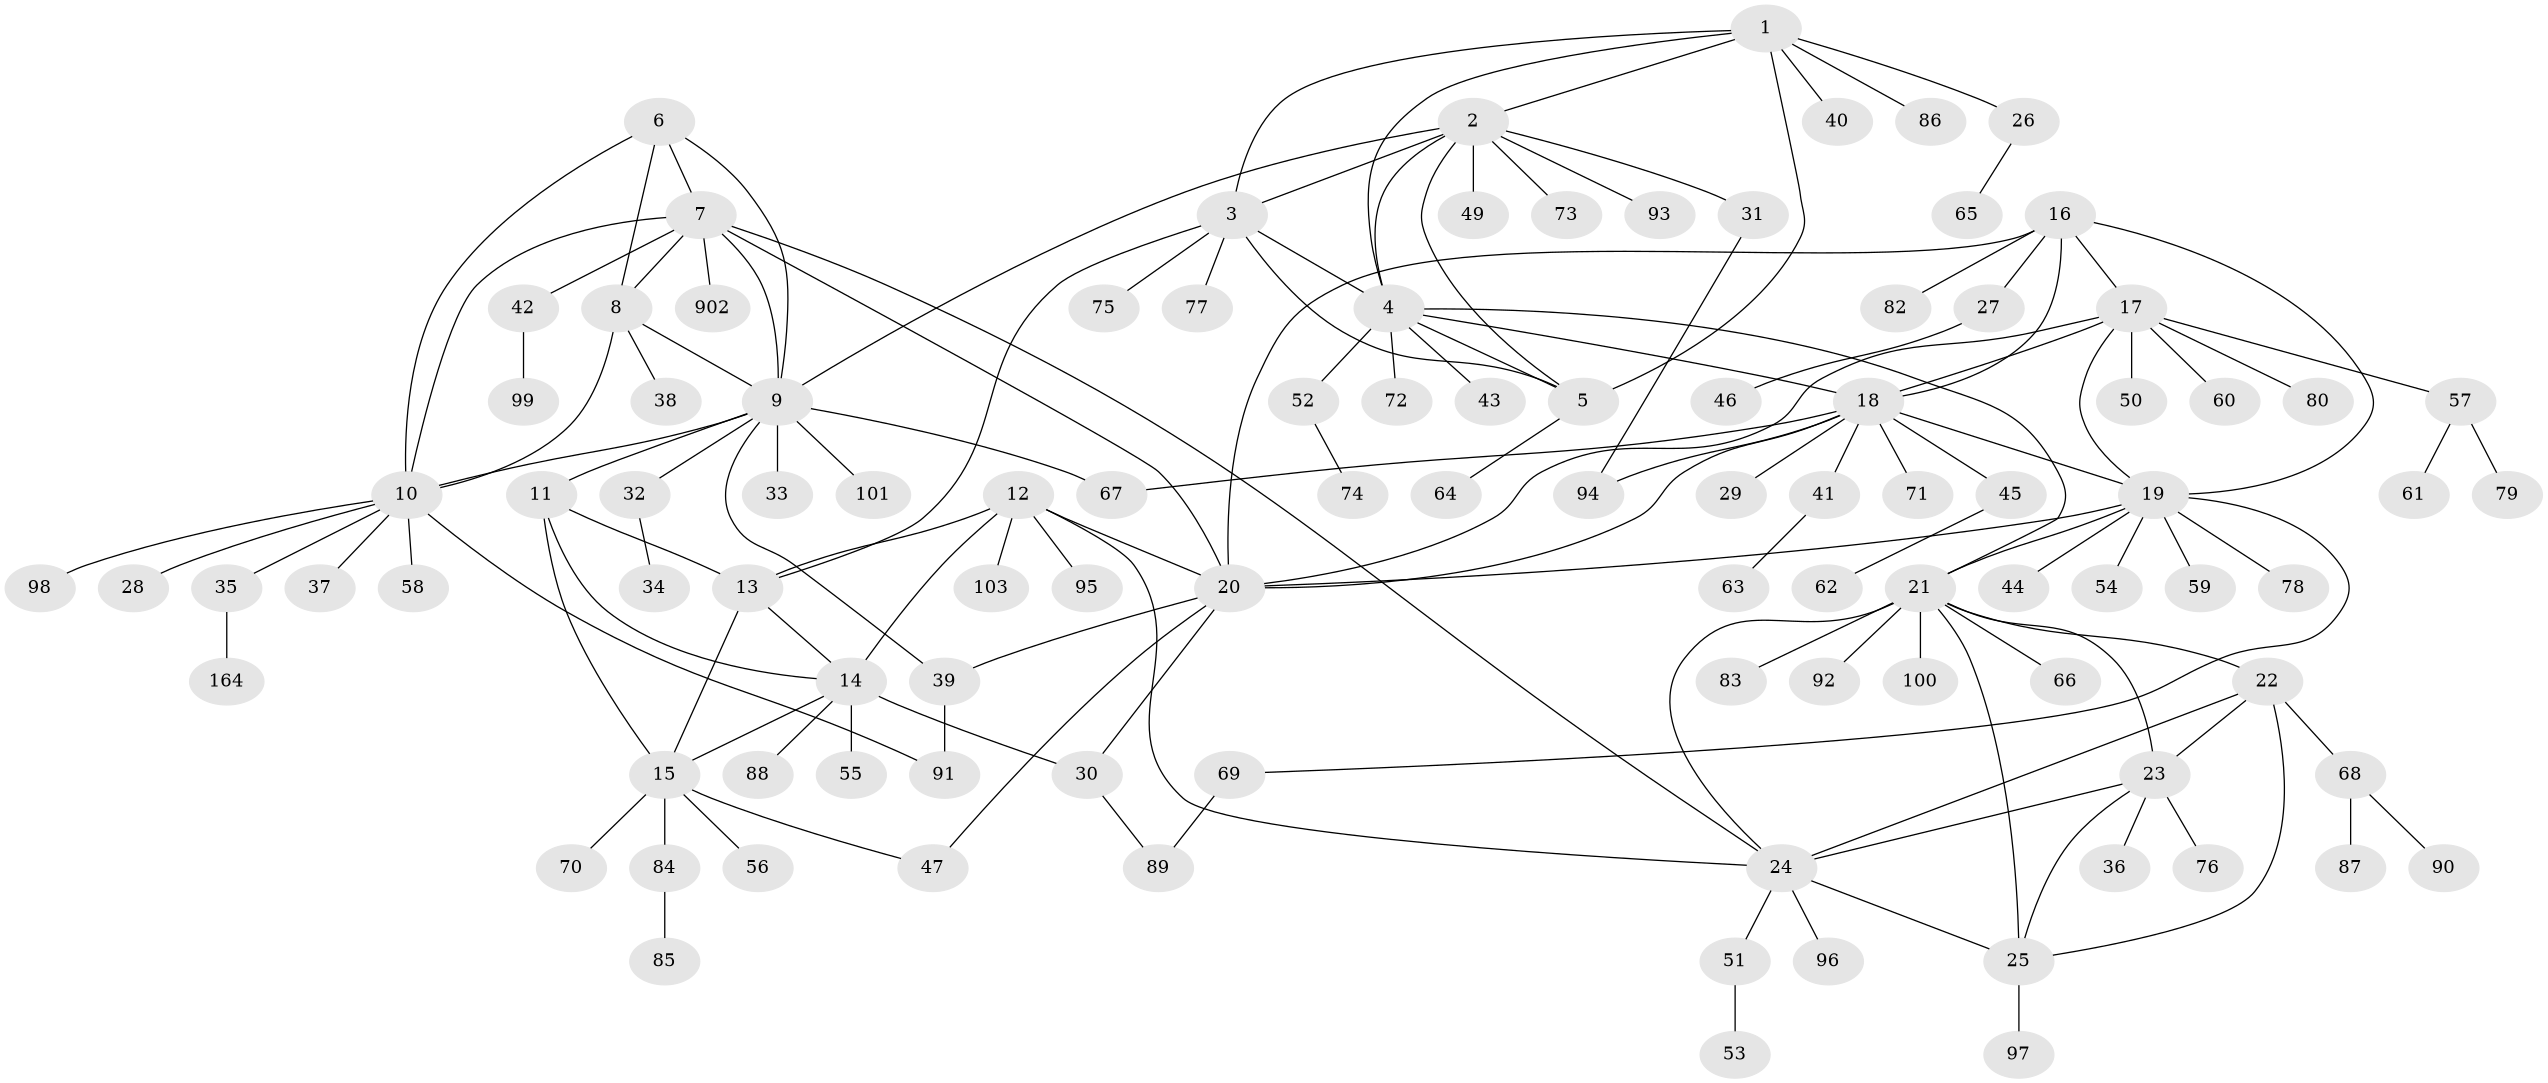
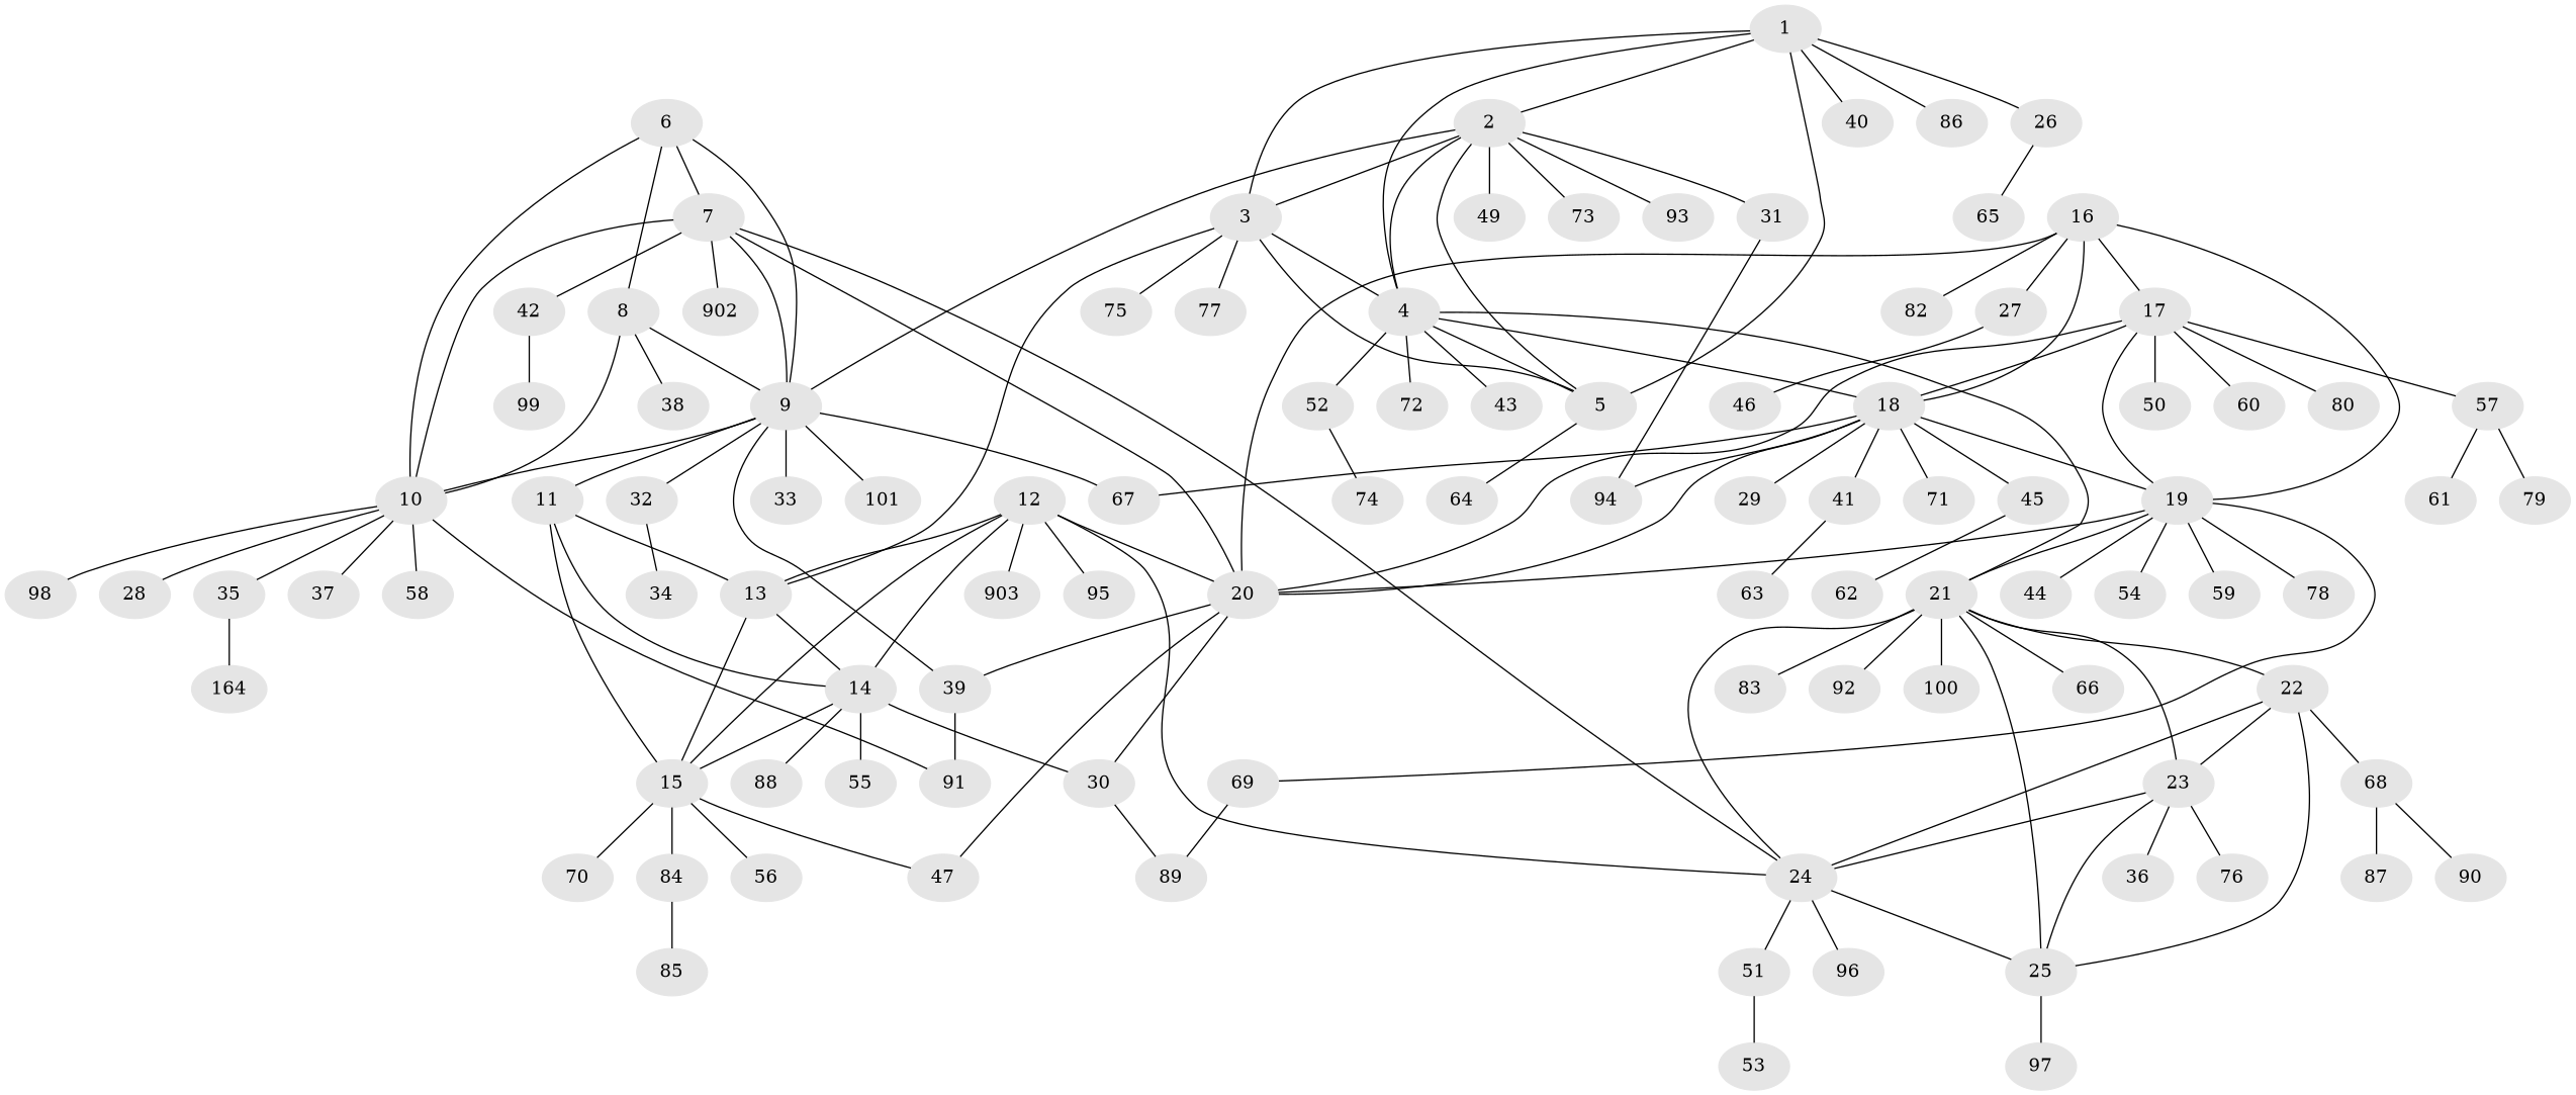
  graph {
    node [color=gray90 style=filled]
    1
    2
    3
    4
    5
    26
    40
    86
    9
    31
    49
    73
    93
    13
    75
    77
    18
    21
    43
    52
    72
    64
    65
    10
    11
    32
    33
    39
    67
    101
    94
    14
    15
    20
    19
    29
    41
    45
    71
    24
    22
    23
    25
    66
    83
    92
    100
    74
    6
    7
    8
    42
    n53 [label=902]
    38
    28
    35
    37
    58
    91
    98
    30
    47
    51
    96
    99
    34
    n67 [label=164]
    12
    95
-   103
+   103 [label=903]
    55
    88
    56
    70
    84
    89
    85
    16
    17
    27
    82
    50
    57
    60
    80
    44
    54
    59
    69
    78
    46
    61
    79
    63
    62
    68
    36
    76
    97
    87
    90
    53
    1 -- 2
    1 -- 3
    1 -- 4
    1 -- 5
    1 -- 26
    1 -- 40
    1 -- 86
    2 -- 3
    2 -- 4
    2 -- 5
    2 -- 9
    2 -- 31
    2 -- 49
    2 -- 73
    2 -- 93
    3 -- 4
    3 -- 5
    3 -- 13
    3 -- 75
    3 -- 77
    4 -- 5
    4 -- 18
    4 -- 21
    4 -- 43
    4 -- 52
    4 -- 72
    5 -- 64
    26 -- 65
    9 -- 10
    9 -- 11
    9 -- 32
    9 -- 33
    9 -- 39
    9 -- 67
    9 -- 101
    31 -- 94
    13 -- 14
    13 -- 15
    18 -- 67
    18 -- 94
    18 -- 20
    18 -- 19
    18 -- 29
    18 -- 41
    18 -- 45
    18 -- 71
    21 -- 24
    21 -- 22
    21 -- 23
    21 -- 25
    21 -- 66
    21 -- 83
    21 -- 92
    21 -- 100
    52 -- 74
    10 -- 28
    10 -- 35
    10 -- 37
    10 -- 58
    10 -- 91
    10 -- 98
    11 -- 13
    11 -- 14
    11 -- 15
    32 -- 34
    39 -- 91
    14 -- 15
    14 -- 30
    14 -- 55
    14 -- 88
    15 -- 47
    15 -- 56
    15 -- 70
    15 -- 84
    20 -- 39
    20 -- 30
    20 -- 47
    19 -- 21
    19 -- 20
    19 -- 44
    19 -- 54
    19 -- 59
    19 -- 69
    19 -- 78
    41 -- 63
    45 -- 62
    24 -- 25
    24 -- 51
    24 -- 96
    22 -- 24
    22 -- 23
    22 -- 25
    22 -- 68
    23 -- 24
    23 -- 25
    23 -- 36
    23 -- 76
    25 -- 97
    6 -- 9
    6 -- 10
    6 -- 7
    6 -- 8
    7 -- 9
    7 -- 10
    7 -- 20
    7 -- 24
-   7 -- 8
    7 -- 42
    7 -- n53
    8 -- 9
    8 -- 10
    8 -- 38
    42 -- 99
    35 -- n67
    30 -- 89
    51 -- 53
    12 -- 13
    12 -- 14
+   12 -- 15
    12 -- 20
    12 -- 24
    12 -- 95
    12 -- 103
    84 -- 85
    16 -- 18
    16 -- 20
    16 -- 19
    16 -- 17
    16 -- 27
    16 -- 82
    17 -- 18
    17 -- 20
    17 -- 19
    17 -- 50
    17 -- 57
    17 -- 60
    17 -- 80
    27 -- 46
    57 -- 61
    57 -- 79
    69 -- 89
    68 -- 87
    68 -- 90
  }
